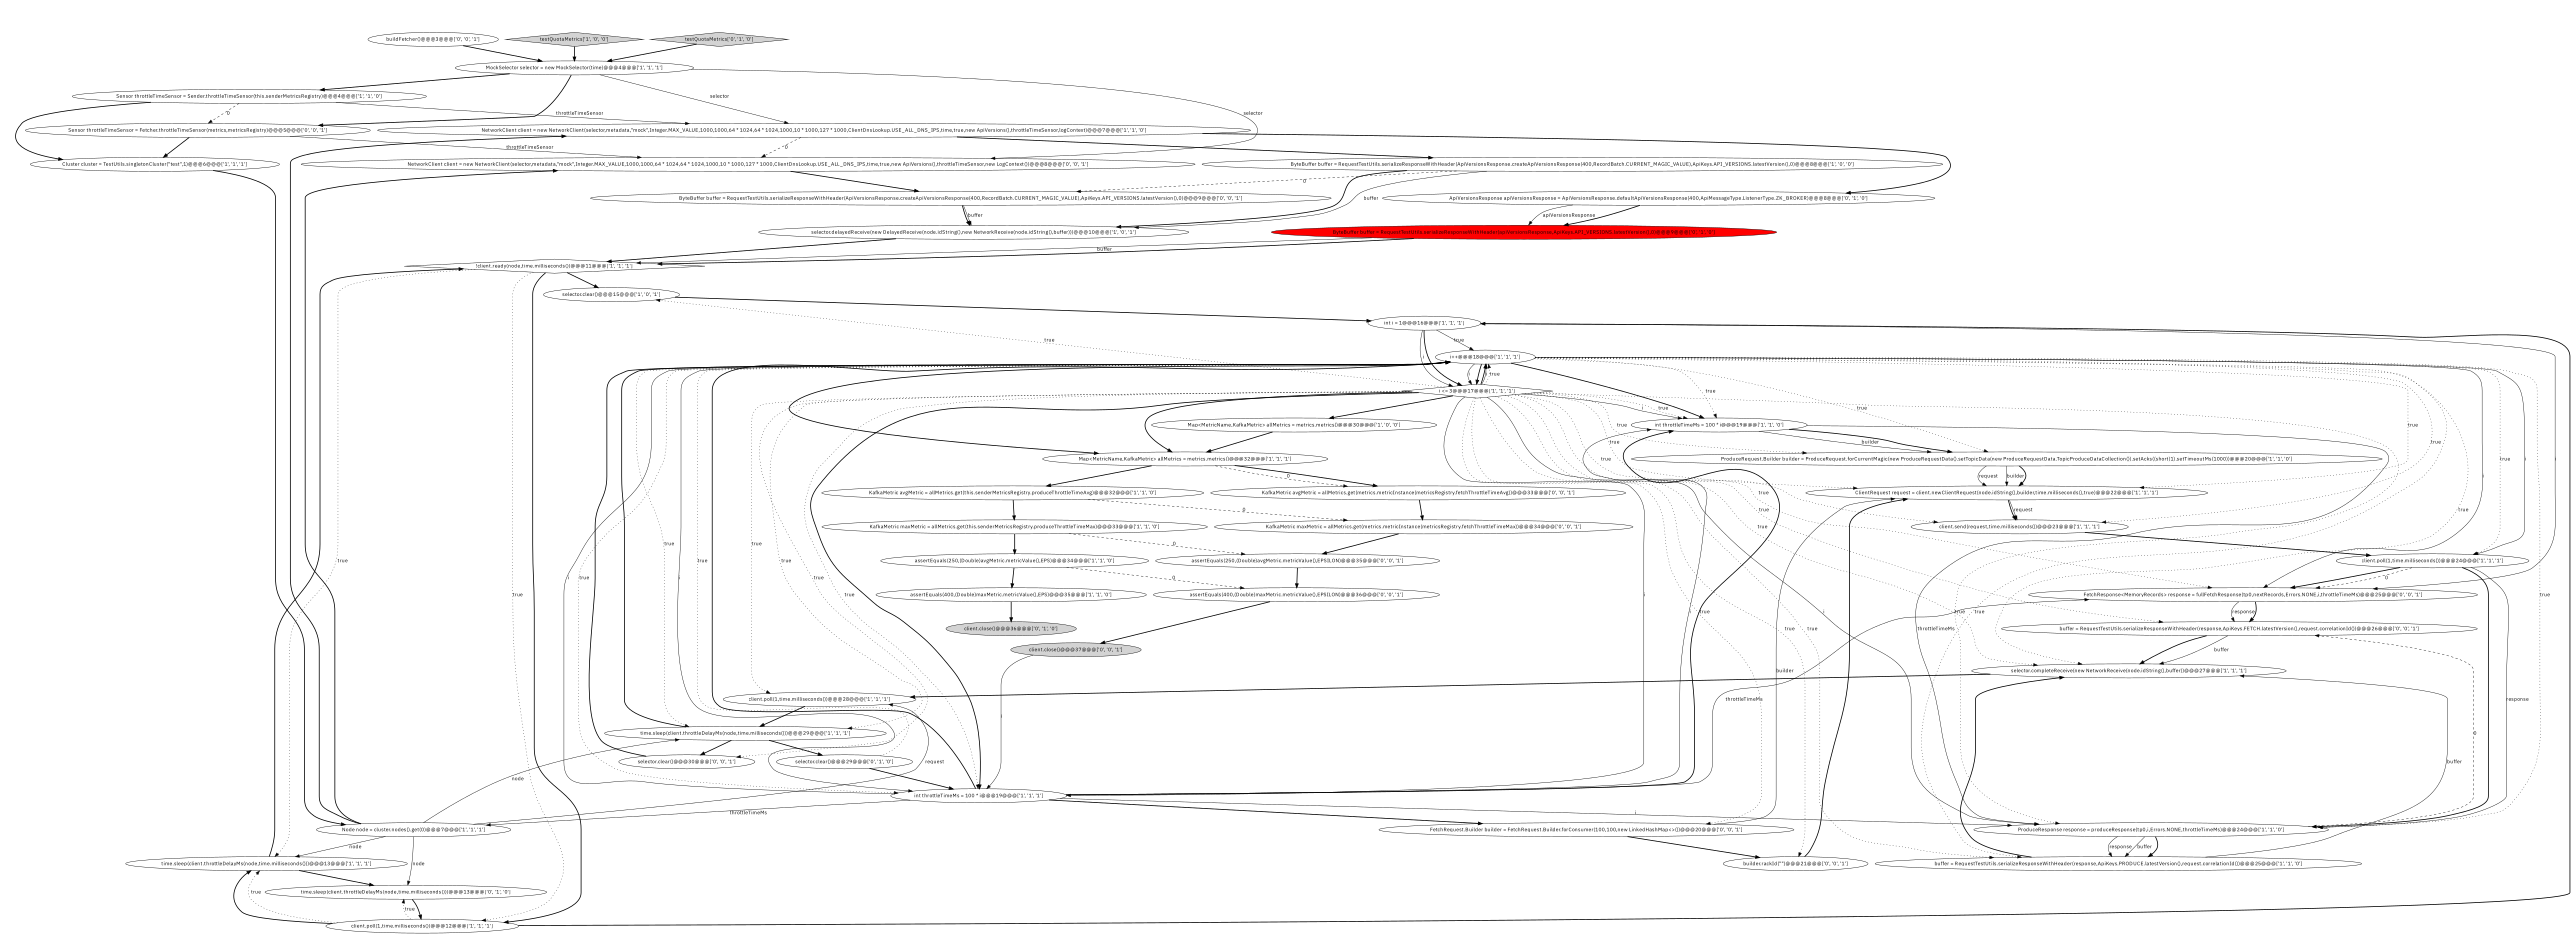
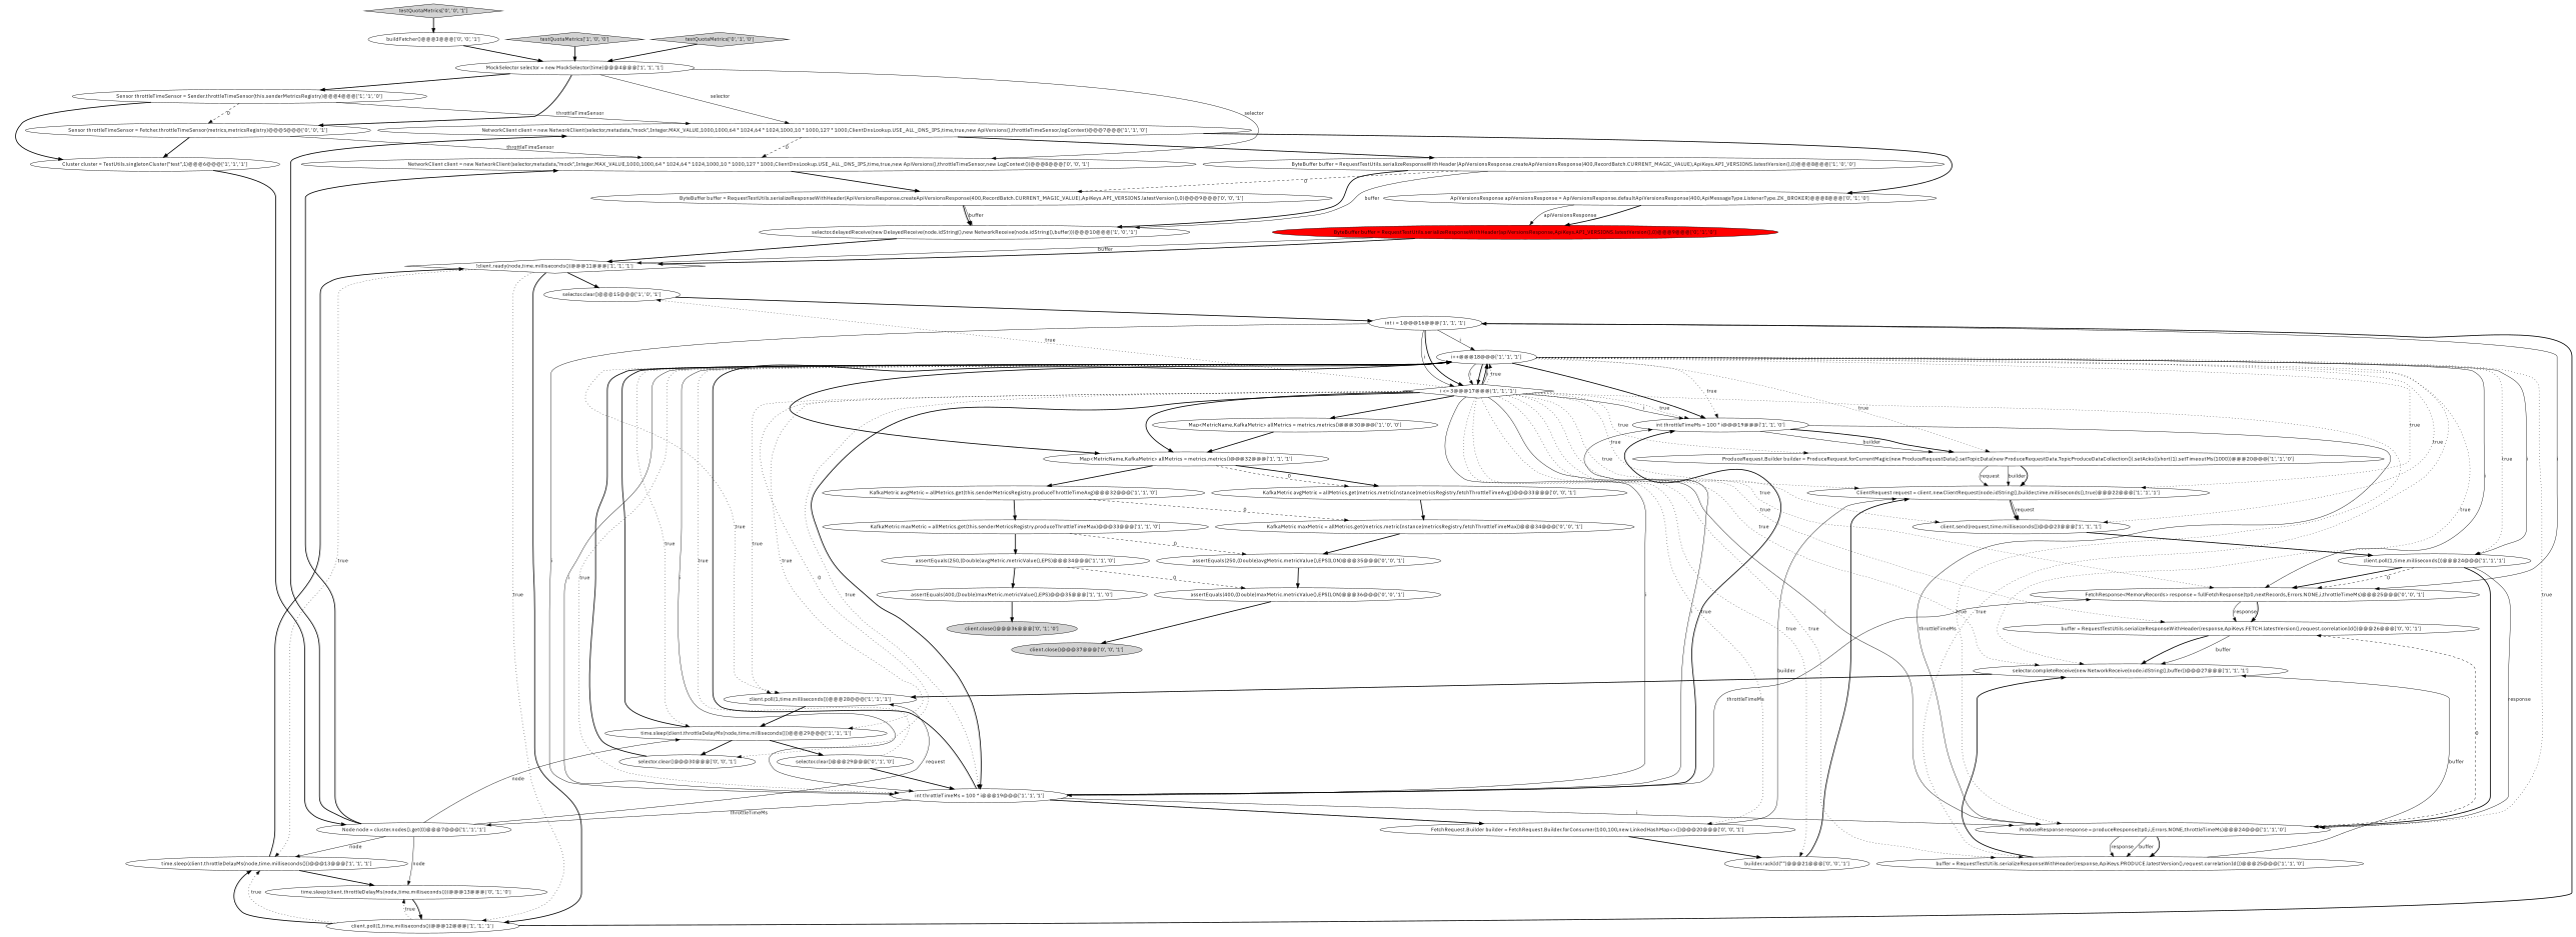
  digraph {
    fontname="IBM Plex Sans"
    node [fillcolor=white fontname="IBM Plex Sans" shape=ellipse style=filled]
    edge [fontname="IBM Plex Sans" style=bold]
    n1 [label="MockSelector selector = new MockSelector(time)@@@4@@@['1', '1', '1']"]
    n2 [label="Sensor throttleTimeSensor = Sender.throttleTimeSensor(this.senderMetricsRegistry)@@@4@@@['1', '1', '0']"]
    n3 [label="NetworkClient client = new NetworkClient(selector,metadata,\"mock\",Integer.MAX_VALUE,1000,1000,64 * 1024,64 * 1024,1000,10 * 1000,127 * 1000,ClientDnsLookup.USE_ALL_DNS_IPS,time,true,new ApiVersions(),throttleTimeSensor,logContext)@@@7@@@['1', '1', '0']"]
    n4 [label="NetworkClient client = new NetworkClient(selector,metadata,\"mock\",Integer.MAX_VALUE,1000,1000,64 * 1024,64 * 1024,1000,10 * 1000,127 * 1000,ClientDnsLookup.USE_ALL_DNS_IPS,time,true,new ApiVersions(),throttleTimeSensor,new LogContext())@@@8@@@['0', '0', '1']"]
    n5 [label="Sensor throttleTimeSensor = Fetcher.throttleTimeSensor(metrics,metricsRegistry)@@@5@@@['0', '0', '1']"]
    n6 [label="Cluster cluster = TestUtils.singletonCluster(\"test\",1)@@@6@@@['1', '1', '1']"]
    n7 [label="ApiVersionsResponse apiVersionsResponse = ApiVersionsResponse.defaultApiVersionsResponse(400,ApiMessageType.ListenerType.ZK_BROKER)@@@8@@@['0', '1', '0']"]
    n8 [label="ByteBuffer buffer = RequestTestUtils.serializeResponseWithHeader(ApiVersionsResponse.createApiVersionsResponse(400,RecordBatch.CURRENT_MAGIC_VALUE),ApiKeys.API_VERSIONS.latestVersion(),0)@@@8@@@['1', '0', '0']"]
    n9 [label="ByteBuffer buffer = RequestTestUtils.serializeResponseWithHeader(ApiVersionsResponse.createApiVersionsResponse(400,RecordBatch.CURRENT_MAGIC_VALUE),ApiKeys.API_VERSIONS.latestVersion(),0)@@@9@@@['0', '0', '1']"]
    n10 [label="i++@@@18@@@['1', '1', '1']"]
    n11 [label="i <= 3@@@17@@@['1', '1', '1']" shape=diamond]
    n12 [label="int throttleTimeMs = 100 * i@@@19@@@['1', '1', '0']"]
    n13 [label="FetchResponse<MemoryRecords> response = fullFetchResponse(tp0,nextRecords,Errors.NONE,i,throttleTimeMs)@@@25@@@['0', '0', '1']"]
    n14 [label="buffer = RequestTestUtils.serializeResponseWithHeader(response,ApiKeys.PRODUCE.latestVersion(),request.correlationId())@@@25@@@['1', '1', '0']"]
    n15 [label="client.poll(1,time.milliseconds())@@@24@@@['1', '1', '1']"]
    n16 [label="client.poll(1,time.milliseconds())@@@28@@@['1', '1', '1']"]
    n17 [label="selector.completeReceive(new NetworkReceive(node.idString(),buffer))@@@27@@@['1', '1', '1']"]
    n18 [label="time.sleep(client.throttleDelayMs(node,time.milliseconds()))@@@29@@@['1', '1', '1']"]
    n19 [label="Map<MetricName,KafkaMetric> allMetrics = metrics.metrics()@@@32@@@['1', '1', '1']"]
    n20 [label="int throttleTimeMs = 100 * i@@@19@@@['1', '1', '1']"]
    n21 [label="client.send(request,time.milliseconds())@@@23@@@['1', '1', '1']"]
    n22 [label="ProduceRequest.Builder builder = ProduceRequest.forCurrentMagic(new ProduceRequestData().setTopicData(new ProduceRequestData.TopicProduceDataCollection()).setAcks((short)1).setTimeoutMs(1000))@@@20@@@['1', '1', '0']"]
    n23 [label="ProduceResponse response = produceResponse(tp0,i,Errors.NONE,throttleTimeMs)@@@24@@@['1', '1', '0']"]
    n24 [label="ClientRequest request = client.newClientRequest(node.idString(),builder,time.milliseconds(),true)@@@22@@@['1', '1', '1']"]
    n25 [label="Map<MetricName,KafkaMetric> allMetrics = metrics.metrics()@@@30@@@['1', '0', '0']"]
    n26 [label="FetchRequest.Builder builder = FetchRequest.Builder.forConsumer(100,100,new LinkedHashMap<>())@@@20@@@['0', '0', '1']"]
    n27 [label="buffer = RequestTestUtils.serializeResponseWithHeader(response,ApiKeys.FETCH.latestVersion(),request.correlationId())@@@26@@@['0', '0', '1']"]
    n28 [label="builder.rackId(\"\")@@@21@@@['0', '0', '1']"]
    n29 [label="selector.clear()@@@30@@@['0', '0', '1']"]
    n30 [label="selector.clear()@@@15@@@['1', '0', '1']"]
    n31 [label="selector.clear()@@@29@@@['0', '1', '0']"]
    n32 [label="KafkaMetric avgMetric = allMetrics.get(this.senderMetricsRegistry.produceThrottleTimeAvg)@@@32@@@['1', '1', '0']"]
    n33 [label="KafkaMetric avgMetric = allMetrics.get(metrics.metricInstance(metricsRegistry.fetchThrottleTimeAvg))@@@33@@@['0', '0', '1']"]
    n34 [label="Node node = cluster.nodes().get(0)@@@7@@@['1', '1', '1']"]
    n35 [label="time.sleep(client.throttleDelayMs(node,time.milliseconds()))@@@13@@@['0', '1', '0']"]
    n36 [label="time.sleep(client.throttleDelayMs(node,time.milliseconds()))@@@13@@@['1', '1', '1']"]
    n37 [label="selector.delayedReceive(new DelayedReceive(node.idString(),new NetworkReceive(node.idString(),buffer)))@@@10@@@['1', '0', '1']"]
    n38 [label="!client.ready(node,time.milliseconds())@@@11@@@['1', '1', '1']" shape=diamond]
    n39 [label="assertEquals(250,(Double)avgMetric.metricValue(),EPSILON)@@@35@@@['0', '0', '1']"]
    n40 [label="assertEquals(400,(Double)maxMetric.metricValue(),EPSILON)@@@36@@@['0', '0', '1']"]
    n41 [fillcolor=lightgray label="client.close()@@@37@@@['0', '0', '1']"]
    n42 [label="assertEquals(250,(Double)avgMetric.metricValue(),EPS)@@@34@@@['1', '1', '0']"]
    n43 [label="assertEquals(400,(Double)maxMetric.metricValue(),EPS)@@@35@@@['1', '1', '0']"]
    n44 [fillcolor=lightgray label="client.close()@@@36@@@['0', '1', '0']"]
    n45 [label="client.poll(1,time.milliseconds())@@@12@@@['1', '1', '1']"]
    n46 [label="int i = 1@@@16@@@['1', '1', '1']"]
    n47 [label="KafkaMetric maxMetric = allMetrics.get(metrics.metricInstance(metricsRegistry.fetchThrottleTimeMax))@@@34@@@['0', '0', '1']"]
    n48 [fillcolor=red label="ByteBuffer buffer = RequestTestUtils.serializeResponseWithHeader(apiVersionsResponse,ApiKeys.API_VERSIONS.latestVersion(),0)@@@9@@@['0', '1', '0']"]
    n49 [label="KafkaMetric maxMetric = allMetrics.get(this.senderMetricsRegistry.produceThrottleTimeMax)@@@33@@@['1', '1', '0']"]
+   n50 [fillcolor=lightgray label="testQuotaMetrics['0', '0', '1']" shape=diamond]
    n51 [label="buildFetcher()@@@3@@@['0', '0', '1']"]
    n52 [fillcolor=lightgray label="testQuotaMetrics['1', '0', '0']" shape=diamond]
    n53 [fillcolor=lightgray label="testQuotaMetrics['0', '1', '0']" shape=diamond]
    n1 -> n2
    n1 -> n3 [label=selector style=solid]
    n1 -> n4 [label=selector style=solid]
    n1 -> n5
    n2 -> n3 [label=throttleTimeSensor style=solid]
    n2 -> n5 [label=0 style=dashed]
    n2 -> n6
    n3 -> n4 [label=0 style=dashed]
    n3 -> n7
    n3 -> n8
    n4 -> n9
    n5 -> n4 [label=throttleTimeSensor style=solid]
    n5 -> n6
    n6 -> n34
    n7 -> n48
    n7 -> n48 [label=apiVersionsResponse style=solid]
    n8 -> n9 [label=0 style=dashed]
    n8 -> n37
    n8 -> n37 [label=buffer style=solid]
    n9 -> n37
    n9 -> n37 [label=buffer style=solid]
    n10 -> n11 [label=i style=solid]
    n10 -> n11
    n10 -> n12 [label=true style=dotted]
    n10 -> n12
    n10 -> n13 [label=i style=solid]
    n10 -> n14 [label=true style=dotted]
    n10 -> n15 [label=true style=dotted]
    n10 -> n15 [label=i style=solid]
+   n10 -> n16 [label=true style=dotted]
    n10 -> n17 [label=true style=dotted]
    n10 -> n18 [label=true style=dotted]
    n10 -> n19
    n10 -> n20 [label=true style=dotted]
    n10 -> n20 [label=i style=solid]
    n10 -> n21 [label=true style=dotted]
    n10 -> n22 [label=true style=dotted]
    n10 -> n23 [label=true style=dotted]
    n10 -> n24 [label=true style=dotted]
    n11 -> n10
    n11 -> n10 [label=i style=solid]
    n11 -> n10 [label=true style=dotted]
    n11 -> n12 [label=i style=solid]
    n11 -> n12 [label=true style=dotted]
    n11 -> n13 [label=true style=dotted]
    n11 -> n14 [label=true style=dotted]
    n11 -> n16 [label=true style=dotted]
    n11 -> n17 [label=true style=dotted]
    n11 -> n18 [label=true style=dotted]
    n11 -> n19
    n11 -> n20
    n11 -> n20 [label=i style=solid]
    n11 -> n20 [label=true style=dotted]
    n11 -> n21 [label=true style=dotted]
    n11 -> n22 [label=true style=dotted]
    n11 -> n23 [label=i style=solid]
    n11 -> n23 [label=true style=dotted]
    n11 -> n24 [label=true style=dotted]
    n11 -> n25
    n11 -> n26 [label=true style=dotted]
    n11 -> n27 [label=true style=dotted]
    n11 -> n28 [label=true style=dotted]
-   n11 -> n29 [label=true style=dotted]
+   n11 -> n29 [label=0 style=dotted]
    n11 -> n30 [label=true style=dotted]
    n12 -> n22 [label=builder style=solid]
    n12 -> n22
    n12 -> n23 [label=throttleTimeMs style=solid]
    n13 -> n27 [label=response style=solid]
    n13 -> n27
    n14 -> n17
    n14 -> n17 [label=buffer style=solid]
    n15 -> n13 [label=0 style=dashed]
    n15 -> n13
    n15 -> n23
    n15 -> n23 [label=response style=solid]
    n16 -> n18
    n17 -> n16
    n18 -> n10
    n18 -> n29
    n18 -> n31
    n19 -> n32
    n19 -> n33 [label=0 style=dashed]
    n19 -> n33
    n20 -> n10 [label=i style=solid]
    n20 -> n10
    n20 -> n12
    n20 -> n12 [label=i style=solid]
    n20 -> n13 [label=throttleTimeMs style=solid]
    n20 -> n23 [label=i style=solid]
    n20 -> n26
    n20 -> n34 [label=throttleTimeMs style=solid]
    n21 -> n15
    n22 -> n24 [label=request style=solid]
    n22 -> n24 [label=builder style=solid]
    n22 -> n24
    n23 -> n14
    n23 -> n14 [label=response style=solid]
    n23 -> n14 [label=buffer style=solid]
    n23 -> n27 [label=0 style=dashed]
    n24 -> n21
    n24 -> n21 [label=request style=solid]
    n25 -> n19
    n26 -> n24 [label=builder style=solid]
    n26 -> n28
    n27 -> n17 [label=buffer style=solid]
    n27 -> n17
    n28 -> n24
    n29 -> n10
    n30 -> n46
    n31 -> n10 [label=true style=dotted]
    n31 -> n20
    n32 -> n47 [label=0 style=dashed]
    n32 -> n49
    n33 -> n47
    n34 -> n3
    n34 -> n4
    n34 -> n16 [label=request style=solid]
    n34 -> n18 [label="node" style=solid]
    n34 -> n35 [label="node" style=solid]
    n34 -> n36 [label="node" style=solid]
    n35 -> n45
    n36 -> n35
    n36 -> n38
    n37 -> n38
    n38 -> n30
    n38 -> n36 [label=true style=dotted]
    n38 -> n45 [label=true style=dotted]
    n38 -> n45
    n39 -> n40
    n40 -> n41
    n42 -> n40 [label=0 style=dashed]
    n42 -> n43
    n43 -> n44
    n45 -> n35 [label=true style=dotted]
    n45 -> n36
    n45 -> n36 [label=true style=dotted]
    n45 -> n46
-   n46 -> n10 [label=true style=solid]
+   n46 -> n10 [label=i style=solid]
    n46 -> n11
    n46 -> n11 [label=i style=solid]
    n46 -> n13 [label=i style=solid]
-   n41 -> n20 [label=i style=solid]
+   n46 -> n20 [label=i style=solid]
    n47 -> n39
    n48 -> n38 [label=buffer style=solid]
    n48 -> n38
    n49 -> n39 [label=0 style=dashed]
    n49 -> n42
+   n50 -> n51
    n51 -> n1
    n52 -> n1
    n53 -> n1
  }
